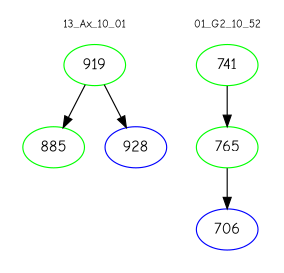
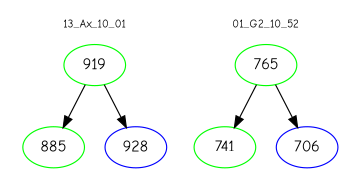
  digraph {
    fontname="Comic Neue"
    node [color=green fontname="Comic Neue"]
    edge [color=black fontname="Comic Neue"]
    n1 [label=919]
    n2 [label=885]
    n3 [color=blue label=928]
    n4 [label=765]
    n5 [label=741]
    n6 [color=blue label=706]
    subgraph cluster_1 {
      color=white
      fontsize=10
      label="13_Ax_10_01"
      n1
      n2
      n3
    }
    subgraph cluster_2 {
      color=white
      fontsize=10
      label="01_G2_10_52"
      n4
      n5
      n6
    }
    n1 -> n2
    n1 -> n3
-   n5 -> n4
+   n4 -> n5
    n4 -> n6
  }
